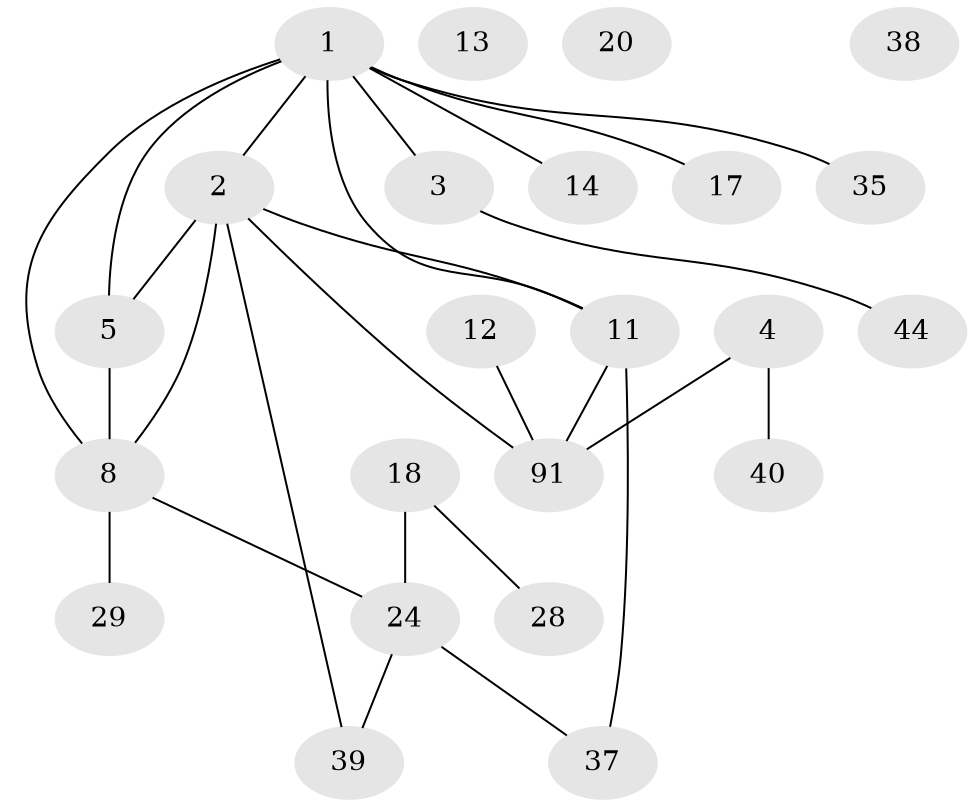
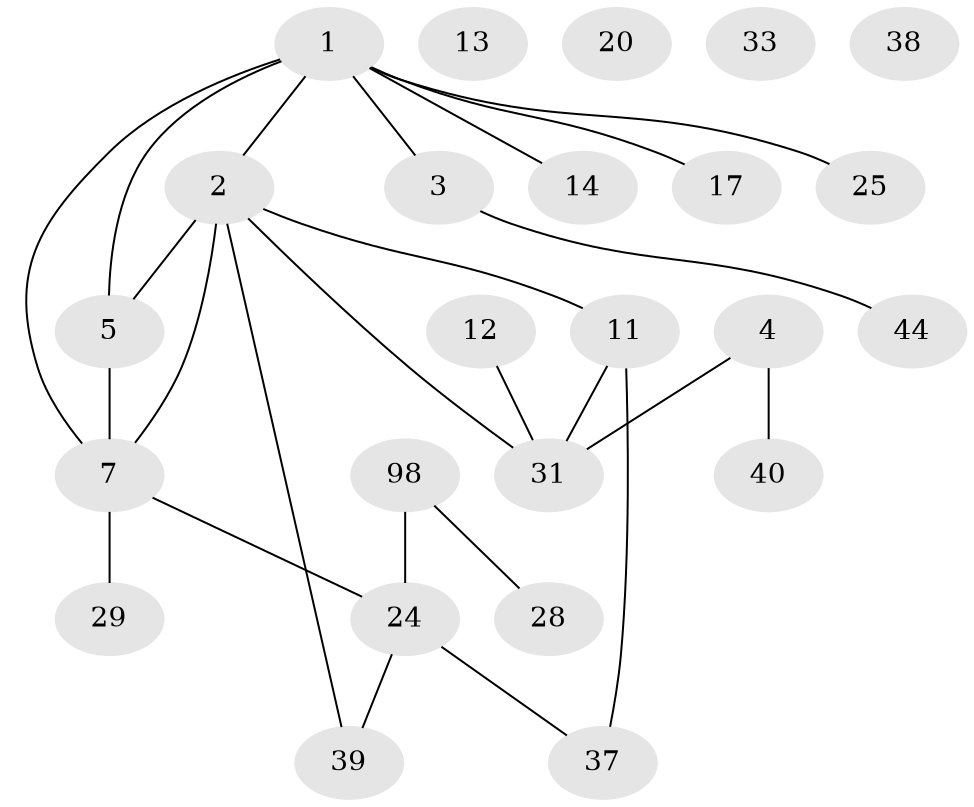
  graph {
    node [color=gray90 style=filled]
    1 [super="+8+10"]
    2 [super="+27+34"]
    3 [super="+21"]
    5 [super="+36"]
-   7 [super="+26+15+35+32" label=8]
+   7 [super="+26+15+35+32"]
    11 [super="+16"]
    14
    17
-   25 [label=35]
-   31 [label=91]
+   25
+   31
    39
    n12 [label=44]
    n13 [label=29 super="+29"]
    24
    37
    4 [super="+6"]
    40
-   18 [super="+46"]
+   18 [super="+46" label=98]
    28
    12
    13
    20
+   33
    38
    1 -- 2
    1 -- 3 [weight=2]
    1 -- 5 [weight=2]
    1 -- 7 [weight=3]
-   1 -- 11
    1 -- 14
    1 -- 17
    1 -- 25 [weight=2]
    2 -- 5
    2 -- 7
    2 -- 11 [weight=2]
    2 -- 31
    2 -- 39
    3 -- n12
    5 -- 7 [weight=2]
    7 -- n13
    7 -- 24
    11 -- 31
    11 -- 37
    24 -- 39
    24 -- 37
    4 -- 31
    4 -- 40
    18 -- 24
    18 -- 28
    12 -- 31
  }
